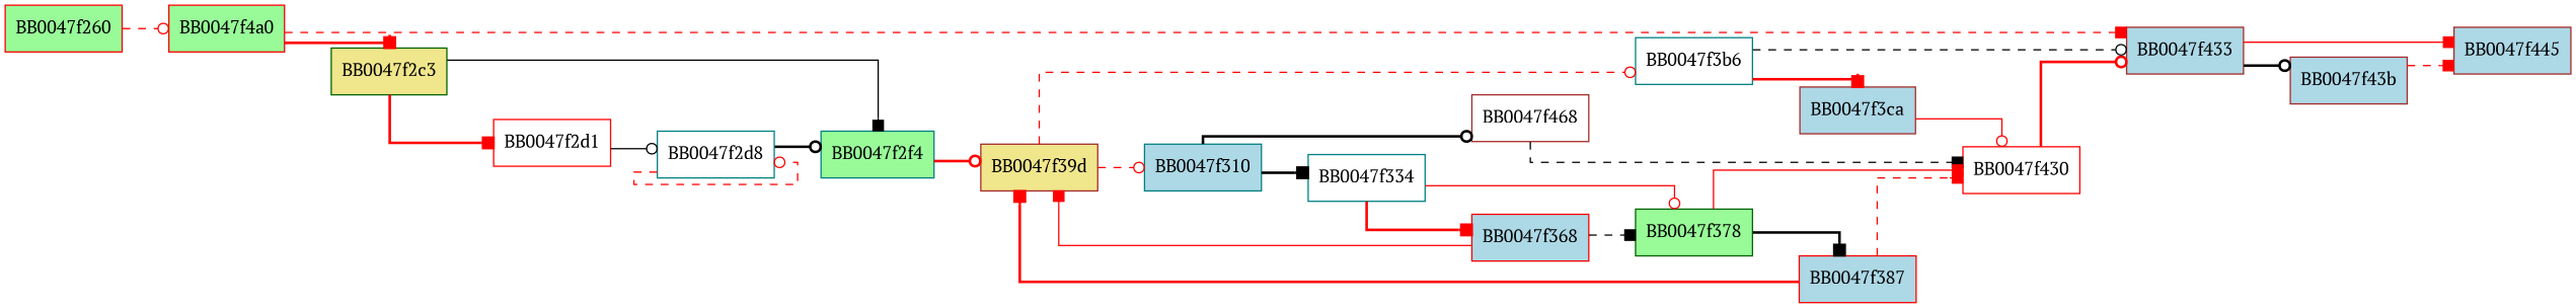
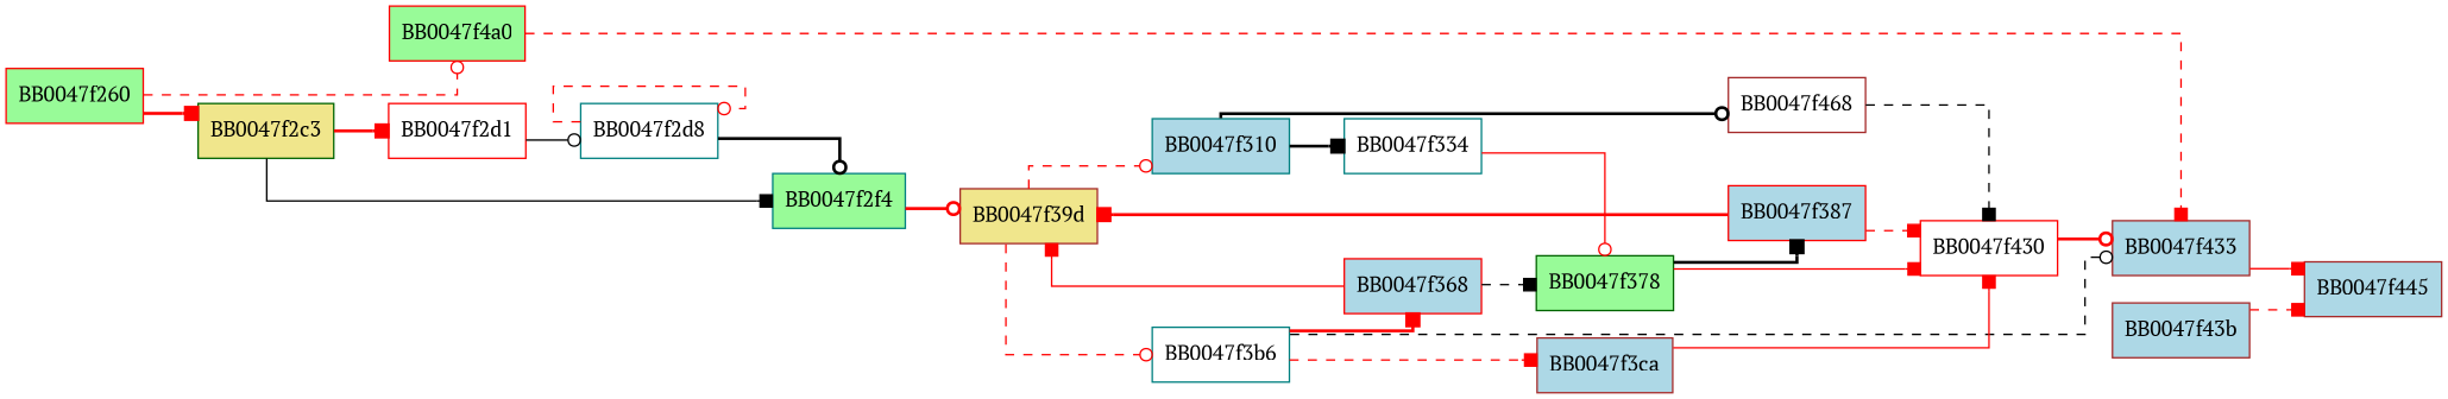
  digraph {
    fontname="PT Serif"
    rankdir=LR
    splines=ortho
    node [color=red fillcolor=lightblue fontname="PT Serif" shape=box style=filled]
    edge [arrowhead=box color=red fontname="PT Serif" style=dashed]
    BB0047f260 [fillcolor=palegreen]
    BB0047f4a0 [fillcolor=palegreen]
    BB0047f2c3 [color=darkgreen fillcolor=khaki]
    BB0047f433 [color=brown]
    BB0047f2f4 [color=teal fillcolor=palegreen]
    BB0047f2d1 [fillcolor=white]
    BB0047f445 [color=brown]
    BB0047f43b [color=brown]
    BB0047f39d [color=brown fillcolor=khaki]
    BB0047f2d8 [color=teal fillcolor=white]
    BB0047f310 [color=teal]
    BB0047f3b6 [color=teal fillcolor=white]
    BB0047f468 [color=brown fillcolor=white]
    BB0047f334 [color=teal fillcolor=white]
    BB0047f3ca [color=brown]
    BB0047f430 [fillcolor=white]
    BB0047f378 [color=darkgreen fillcolor=palegreen]
    BB0047f368
    BB0047f387
    BB0047f260 -> BB0047f4a0 [arrowhead=odot]
-   BB0047f4a0 -> BB0047f2c3 [style=bold]
+   BB0047f260 -> BB0047f2c3 [style=bold]
    BB0047f4a0 -> BB0047f433
    BB0047f2c3 -> BB0047f2f4 [color=black style=solid]
    BB0047f2c3 -> BB0047f2d1 [style=bold]
    BB0047f433 -> BB0047f445 [style=solid]
-   BB0047f433 -> BB0047f43b [arrowhead=odot color=black style=bold]
    BB0047f2f4 -> BB0047f39d [arrowhead=odot style=bold]
    BB0047f2d1 -> BB0047f2d8 [arrowhead=odot color=black style=solid]
    BB0047f43b -> BB0047f445
    BB0047f39d -> BB0047f310 [arrowhead=odot]
    BB0047f39d -> BB0047f3b6 [arrowhead=odot]
    BB0047f2d8 -> BB0047f2f4 [arrowhead=odot color=black style=bold]
    BB0047f2d8 -> BB0047f2d8 [arrowhead=odot]
    BB0047f310 -> BB0047f468 [arrowhead=odot color=black style=bold]
    BB0047f310 -> BB0047f334 [color=black style=bold]
    BB0047f3b6 -> BB0047f433 [arrowhead=odot color=black]
-   BB0047f3b6 -> BB0047f3ca [style=bold]
+   BB0047f3b6 -> BB0047f3ca
    BB0047f468 -> BB0047f430 [color=black]
    BB0047f334 -> BB0047f378 [arrowhead=odot style=solid]
-   BB0047f334 -> BB0047f368 [style=bold]
-   BB0047f3ca -> BB0047f430 [arrowhead=odot style=solid]
+   BB0047f3b6 -> BB0047f368 [style=bold]
+   BB0047f3ca -> BB0047f430 [style=solid]
    BB0047f430 -> BB0047f433 [arrowhead=odot style=bold]
    BB0047f378 -> BB0047f430 [style=solid]
    BB0047f378 -> BB0047f387 [color=black style=bold]
    BB0047f368 -> BB0047f39d [style=solid]
    BB0047f368 -> BB0047f378 [color=black]
    BB0047f387 -> BB0047f39d [style=bold]
    BB0047f387 -> BB0047f430
  }
